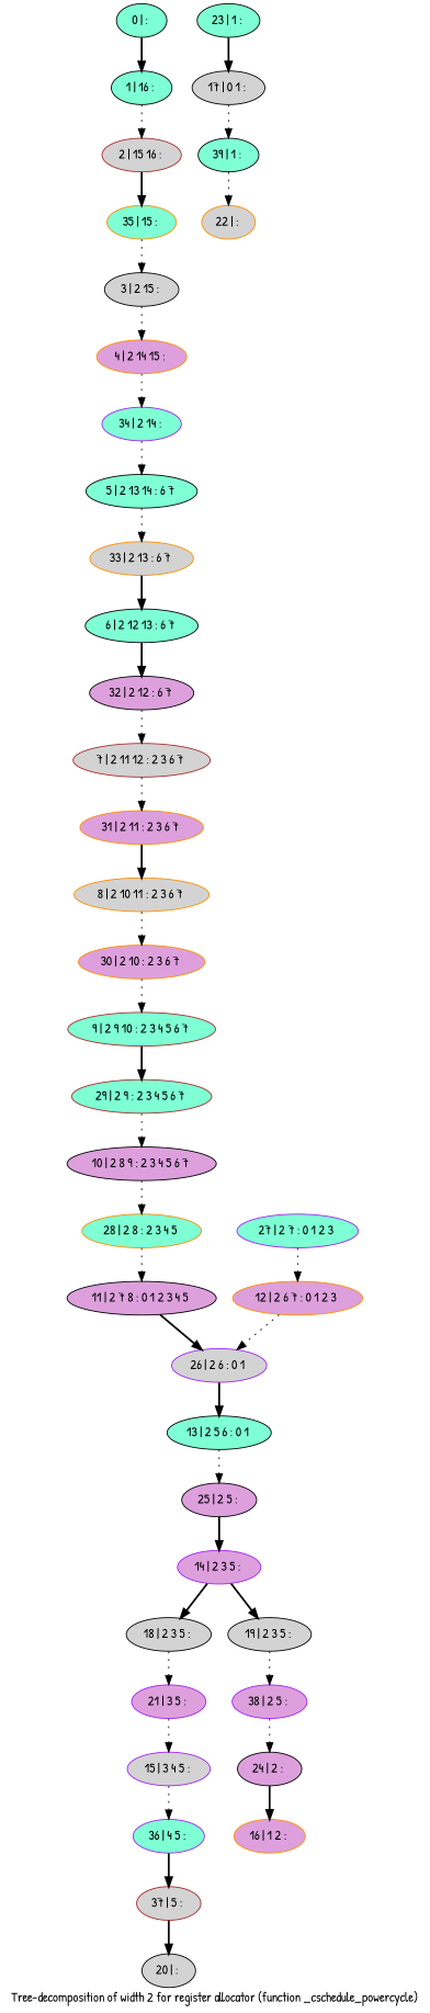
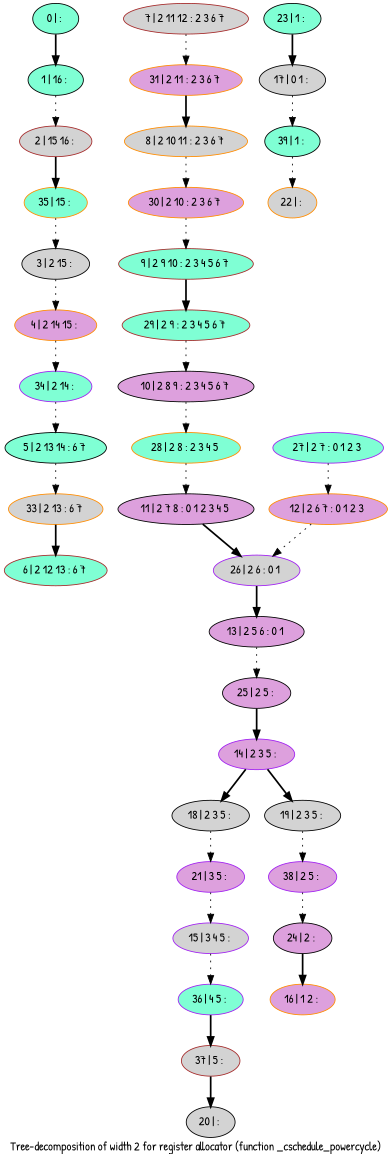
  digraph {
    fontname="Patrick Hand"
    label="Tree-decomposition of width 2 for register allocator (function _cschedule_powercycle)"
    node [color=black fillcolor=aquamarine fontname="Patrick Hand" style=filled]
    edge [fontname="Patrick Hand" style=dotted]
    n1 [label="0 | : "]
    n2 [label="1 | 16 : "]
    n3 [color=brown fillcolor=lightgrey label="2 | 15 16 : "]
    n4 [color=darkorange label="35 | 15 : "]
    n5 [fillcolor=lightgrey label="3 | 2 15 : "]
    n6 [color=darkorange fillcolor=plum label="4 | 2 14 15 : "]
    n7 [color=purple label="34 | 2 14 : "]
    n8 [label="5 | 2 13 14 : 6 7 "]
    n9 [color=darkorange fillcolor=lightgrey label="33 | 2 13 : 6 7 "]
-   n10 [label="6 | 2 12 13 : 6 7 "]
-   n11 [fillcolor=plum label="32 | 2 12 : 6 7 "]
+   n10 [color=brown label="6 | 2 12 13 : 6 7 "]
    n12 [color=brown fillcolor=lightgrey label="7 | 2 11 12 : 2 3 6 7 "]
    n13 [color=darkorange fillcolor=plum label="31 | 2 11 : 2 3 6 7 "]
    n14 [color=darkorange fillcolor=lightgrey label="8 | 2 10 11 : 2 3 6 7 "]
    n15 [color=darkorange fillcolor=plum label="30 | 2 10 : 2 3 6 7 "]
    n16 [color=brown label="9 | 2 9 10 : 2 3 4 5 6 7 "]
    n17 [color=brown label="29 | 2 9 : 2 3 4 5 6 7 "]
    n18 [fillcolor=plum label="10 | 2 8 9 : 2 3 4 5 6 7 "]
    n19 [color=darkorange label="28 | 2 8 : 2 3 4 5 "]
    n20 [fillcolor=plum label="11 | 2 7 8 : 0 1 2 3 4 5 "]
    n21 [color=purple fillcolor=lightgrey label="26 | 2 6 : 0 1 "]
    n22 [color=purple label="27 | 2 7 : 0 1 2 3 "]
    n23 [color=darkorange fillcolor=plum label="12 | 2 6 7 : 0 1 2 3 "]
-   n24 [label="13 | 2 5 6 : 0 1 "]
+   n24 [fillcolor=plum label="13 | 2 5 6 : 0 1 "]
    n25 [fillcolor=plum label="25 | 2 5 : "]
    n26 [color=purple fillcolor=plum label="14 | 2 3 5 : "]
    n27 [fillcolor=lightgrey label="18 | 2 3 5 : "]
    n28 [fillcolor=lightgrey label="19 | 2 3 5 : "]
    n29 [color=purple fillcolor=plum label="21 | 3 5 : "]
    n30 [color=purple fillcolor=plum label="38 | 2 5 : "]
    n31 [color=purple fillcolor=lightgrey label="15 | 3 4 5 : "]
    n32 [color=purple label="36 | 4 5 : "]
    n33 [color=brown fillcolor=lightgrey label="37 | 5 : "]
    n34 [color=darkorange fillcolor=plum label="16 | 1 2 : "]
    n35 [label="23 | 1 : "]
    n36 [fillcolor=lightgrey label="17 | 0 1 : "]
    n37 [label="39 | 1 : "]
    n38 [color=darkorange fillcolor=lightgrey label="22 | : "]
    n39 [fillcolor=plum label="24 | 2 : "]
    n40 [fillcolor=lightgrey label="20 | : "]
    n1 -> n2 [style=bold]
    n2 -> n3
    n3 -> n4 [style=bold]
    n4 -> n5
    n5 -> n6
    n6 -> n7
    n7 -> n8
    n8 -> n9
    n9 -> n10 [style=bold]
-   n10 -> n11 [style=bold]
-   n11 -> n12
    n12 -> n13
    n13 -> n14 [style=bold]
    n14 -> n15
    n15 -> n16
    n16 -> n17 [style=bold]
    n17 -> n18
    n18 -> n19
    n19 -> n20
    n20 -> n21 [style=bold]
    n21 -> n24 [style=bold]
    n22 -> n23
    n23 -> n21
    n24 -> n25
    n25 -> n26 [style=bold]
    n26 -> n27 [style=bold]
    n26 -> n28 [style=bold]
    n27 -> n29
    n28 -> n30
    n29 -> n31
    n30 -> n39
    n31 -> n32
    n32 -> n33 [style=bold]
    n33 -> n40 [style=bold]
    n35 -> n36 [style=bold]
    n36 -> n37
    n37 -> n38
    n39 -> n34 [style=bold]
  }
